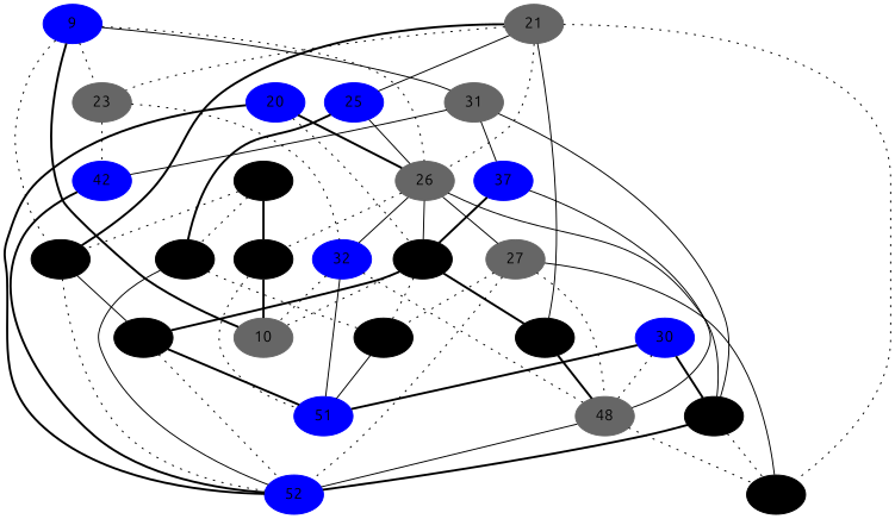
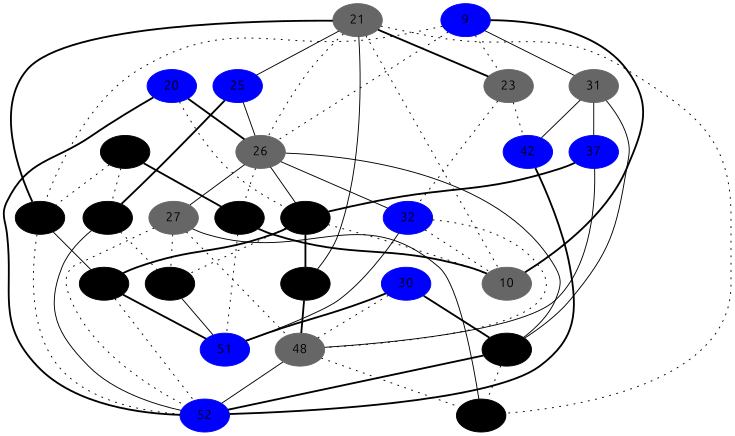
  graph {
    fontname=Ubuntu
    node [color=black fontname=Ubuntu style=filled]
    edge [fontname=Ubuntu style=dotted]
    9 [color=blue super="+1"]
    23 [color=gray40]
    26 [color=gray40 super="+8+18+16"]
    29 [super="+24"]
    31 [color=gray40 super="+13"]
    n6 [color=gray40 label=10 super="+12"]
    32 [color=blue super="+19"]
    42 [color=blue]
    33 [super="+5"]
    38 [super="+22+17"]
    27 [color=gray40]
    46 [super="+44"]
    52 [color=blue super="+11+39+43"]
    47 [super="+41"]
    37 [color=blue]
    14
    35
    51 [color=blue super="+36+28"]
    49
    20 [color=blue]
    45 [super="+7"]
    21 [color=gray40 super="+10+15"]
    25 [color=blue]
    53
    48 [color=gray40 super="+40+34"]
    30 [color=blue]
    9 -- 23
    9 -- 26
    9 -- 29 [weight=2]
    9 -- 31 [style=solid]
    9 -- n6 [style=bold]
    23 -- 32
    23 -- 42
    26 -- 32 [style=solid]
    26 -- 33
    26 -- 38 [style=solid]
    26 -- 27 [style=solid]
    26 -- 46 [style=solid]
    29 -- 52
    29 -- 47 [style=solid]
    31 -- 42 [style=solid weight=2]
    31 -- 46 [style=solid]
    31 -- 37 [style=solid weight=2]
    32 -- n6
    32 -- 51 [style=solid weight=2]
    32 -- 48
    42 -- 52 [style=bold]
    33 -- n6 [style=bold weight=2]
    33 -- 51
    38 -- n6
    38 -- 47 [style=bold weight=2]
    38 -- 49
    38 -- 45 [style=bold weight=3]
    27 -- 52
    27 -- 49
    27 -- 53 [style=solid]
    27 -- 48 [weight=3]
    46 -- 52 [style=bold weight=2]
    46 -- 53
    47 -- 52
    47 -- 51 [style=bold weight=2]
    37 -- 38 [style=bold]
    37 -- 48 [style=solid]
    14 -- 29
    14 -- 33 [style=bold weight=2]
    14 -- 35
    35 -- 52 [style=solid]
    35 -- 49
    49 -- 51 [style=solid]
    20 -- 26 [style=bold weight=2]
    20 -- 38
    20 -- 52 [style=bold]
    45 -- 48 [style=bold]
-   21 -- 23
+   21 -- 23 [style=bold]
    21 -- 26
    21 -- 29 [style=bold]
+   21 -- n6
    21 -- 45 [style=solid weight=2]
    21 -- 25 [style=solid]
    21 -- 53
    25 -- 26 [style=solid weight=2]
    25 -- 35 [style=bold]
    48 -- 52 [style=solid weight=2]
    48 -- 53
    30 -- 46 [style=bold]
    30 -- 51 [style=bold weight=2]
    30 -- 48
  }
